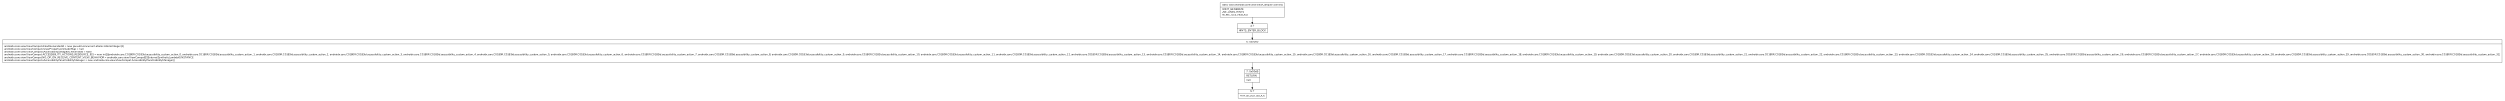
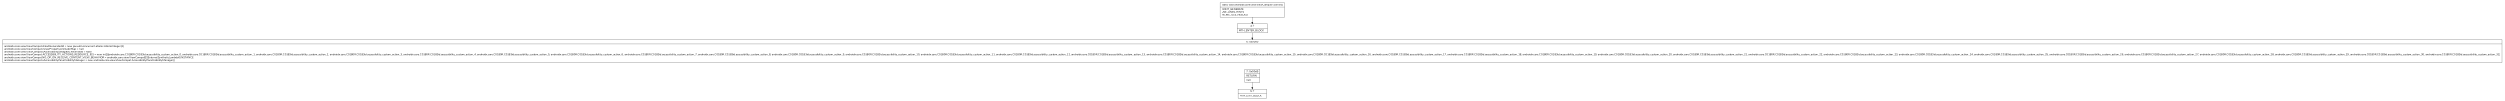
  digraph {
    fontname=Nunito
    node [fontname=Nunito shape=record]
    edge [fontname=Nunito]
-   n1 [label="{4\:\ ?|HINTS_ENTER_BLOCK\l}"]
+   n1 [label="{4\:\ ?|MTH_ENTER_BLOCK\l}"]
    n2 [label="{6\:\ 0x0000|androidx.core.view.ViewCompat.sNextGeneratedId = new java.util.concurrent.atomic.AtomicInteger(1)\landroidx.core.view.ViewCompat.sViewPropertyAnimatorMap = null\landroidx.core.view.ViewCompat.sAccessibilityDelegateCheckFailed = false\landroidx.core.view.ViewCompat.ACCESSIBILITY_ACTIONS_RESOURCE_IDS = new int[]\{androidx.core.C0180R.C0183id.accessibility_custom_action_0, androidx.core.C0180R.C0183id.accessibility_custom_action_1, androidx.core.C0180R.C0183id.accessibility_custom_action_2, androidx.core.C0180R.C0183id.accessibility_custom_action_3, androidx.core.C0180R.C0183id.accessibility_custom_action_4, androidx.core.C0180R.C0183id.accessibility_custom_action_5, androidx.core.C0180R.C0183id.accessibility_custom_action_6, androidx.core.C0180R.C0183id.accessibility_custom_action_7, androidx.core.C0180R.C0183id.accessibility_custom_action_8, androidx.core.C0180R.C0183id.accessibility_custom_action_9, androidx.core.C0180R.C0183id.accessibility_custom_action_10, androidx.core.C0180R.C0183id.accessibility_custom_action_11, androidx.core.C0180R.C0183id.accessibility_custom_action_12, androidx.core.C0180R.C0183id.accessibility_custom_action_13, androidx.core.C0180R.C0183id.accessibility_custom_action_14, androidx.core.C0180R.C0183id.accessibility_custom_action_15, androidx.core.C0180R.C0183id.accessibility_custom_action_16, androidx.core.C0180R.C0183id.accessibility_custom_action_17, androidx.core.C0180R.C0183id.accessibility_custom_action_18, androidx.core.C0180R.C0183id.accessibility_custom_action_19, androidx.core.C0180R.C0183id.accessibility_custom_action_20, androidx.core.C0180R.C0183id.accessibility_custom_action_21, androidx.core.C0180R.C0183id.accessibility_custom_action_22, androidx.core.C0180R.C0183id.accessibility_custom_action_23, androidx.core.C0180R.C0183id.accessibility_custom_action_24, androidx.core.C0180R.C0183id.accessibility_custom_action_25, androidx.core.C0180R.C0183id.accessibility_custom_action_26, androidx.core.C0180R.C0183id.accessibility_custom_action_27, androidx.core.C0180R.C0183id.accessibility_custom_action_28, androidx.core.C0180R.C0183id.accessibility_custom_action_29, androidx.core.C0180R.C0183id.accessibility_custom_action_30, androidx.core.C0180R.C0183id.accessibility_custom_action_31\}\landroidx.core.view.ViewCompat.NO_OP_ON_RECEIVE_CONTENT_VIEW_BEHAVIOR = androidx.core.view.ViewCompat$$ExternalSyntheticLambda0.INSTANCE\landroidx.core.view.ViewCompat.sAccessibilityPaneVisibilityManager = new androidx.core.view.ViewCompat.AccessibilityPaneVisibilityManager()\l}"]
    n3 [label="{7\:\ 0x00d5|RETURN\l|null\l}"]
-   n4 [label="{5\:\ ?|MTH_BLOCK_BLOCK\l}"]
+   n4 [label="{5\:\ ?|MTH_EXIT_BLOCK\l}"]
    n5 [label="{static void androidx.core.view.ViewCompat.\<clinit\>()  | DONT_GENERATE\lUSE_LINES_HINTS\lINLINE_USE_NEEDED\l}"]
    n1 -> n2
-   n2 -> n3
    n3 -> n4
    n5 -> n1
  }
